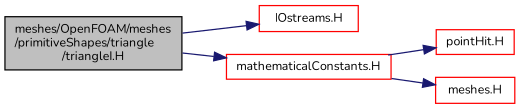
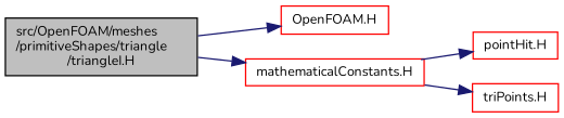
  digraph {
    fontname=Nunito
    rankdir=LR
    node [color=red fontname=Nunito fontsize=10 shape=record]
    edge [color=midnightblue fontname=Nunito fontsize=10 labelfontname=Helvetica labelfontsize=10 style=solid]
-   n1 [color=black fillcolor=grey75 fontcolor=black height=0.2 label="meshes/OpenFOAM/meshes\l/primitiveShapes/triangle\l/triangleI.H" style=filled width=0.4]
-   n2 [height=0.2 label="IOstreams.H" width=0.4]
+   n1 [color=black fillcolor=grey75 fontcolor=black height=0.2 label="src/OpenFOAM/meshes\l/primitiveShapes/triangle\l/triangleI.H" style=filled width=0.4]
+   n2 [height=0.2 label="OpenFOAM.H" width=0.4]
    n3 [height=0.2 label="mathematicalConstants.H" width=0.4]
    n4 [height=0.2 label="pointHit.H" width=0.4]
-   n5 [height=0.2 label="meshes.H" width=0.4]
+   n5 [height=0.2 label="triPoints.H" width=0.4]
    n1 -> n2
    n1 -> n3
    n3 -> n4
    n3 -> n5
  }
